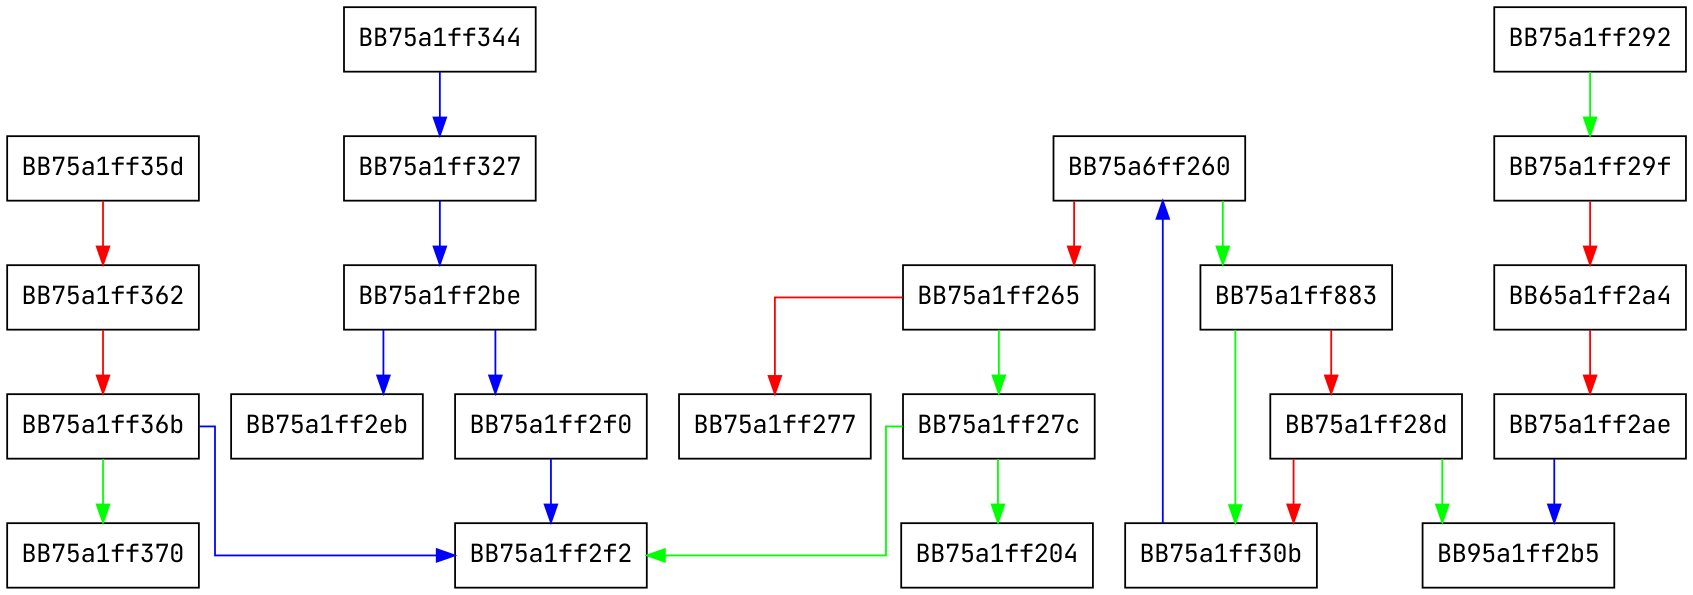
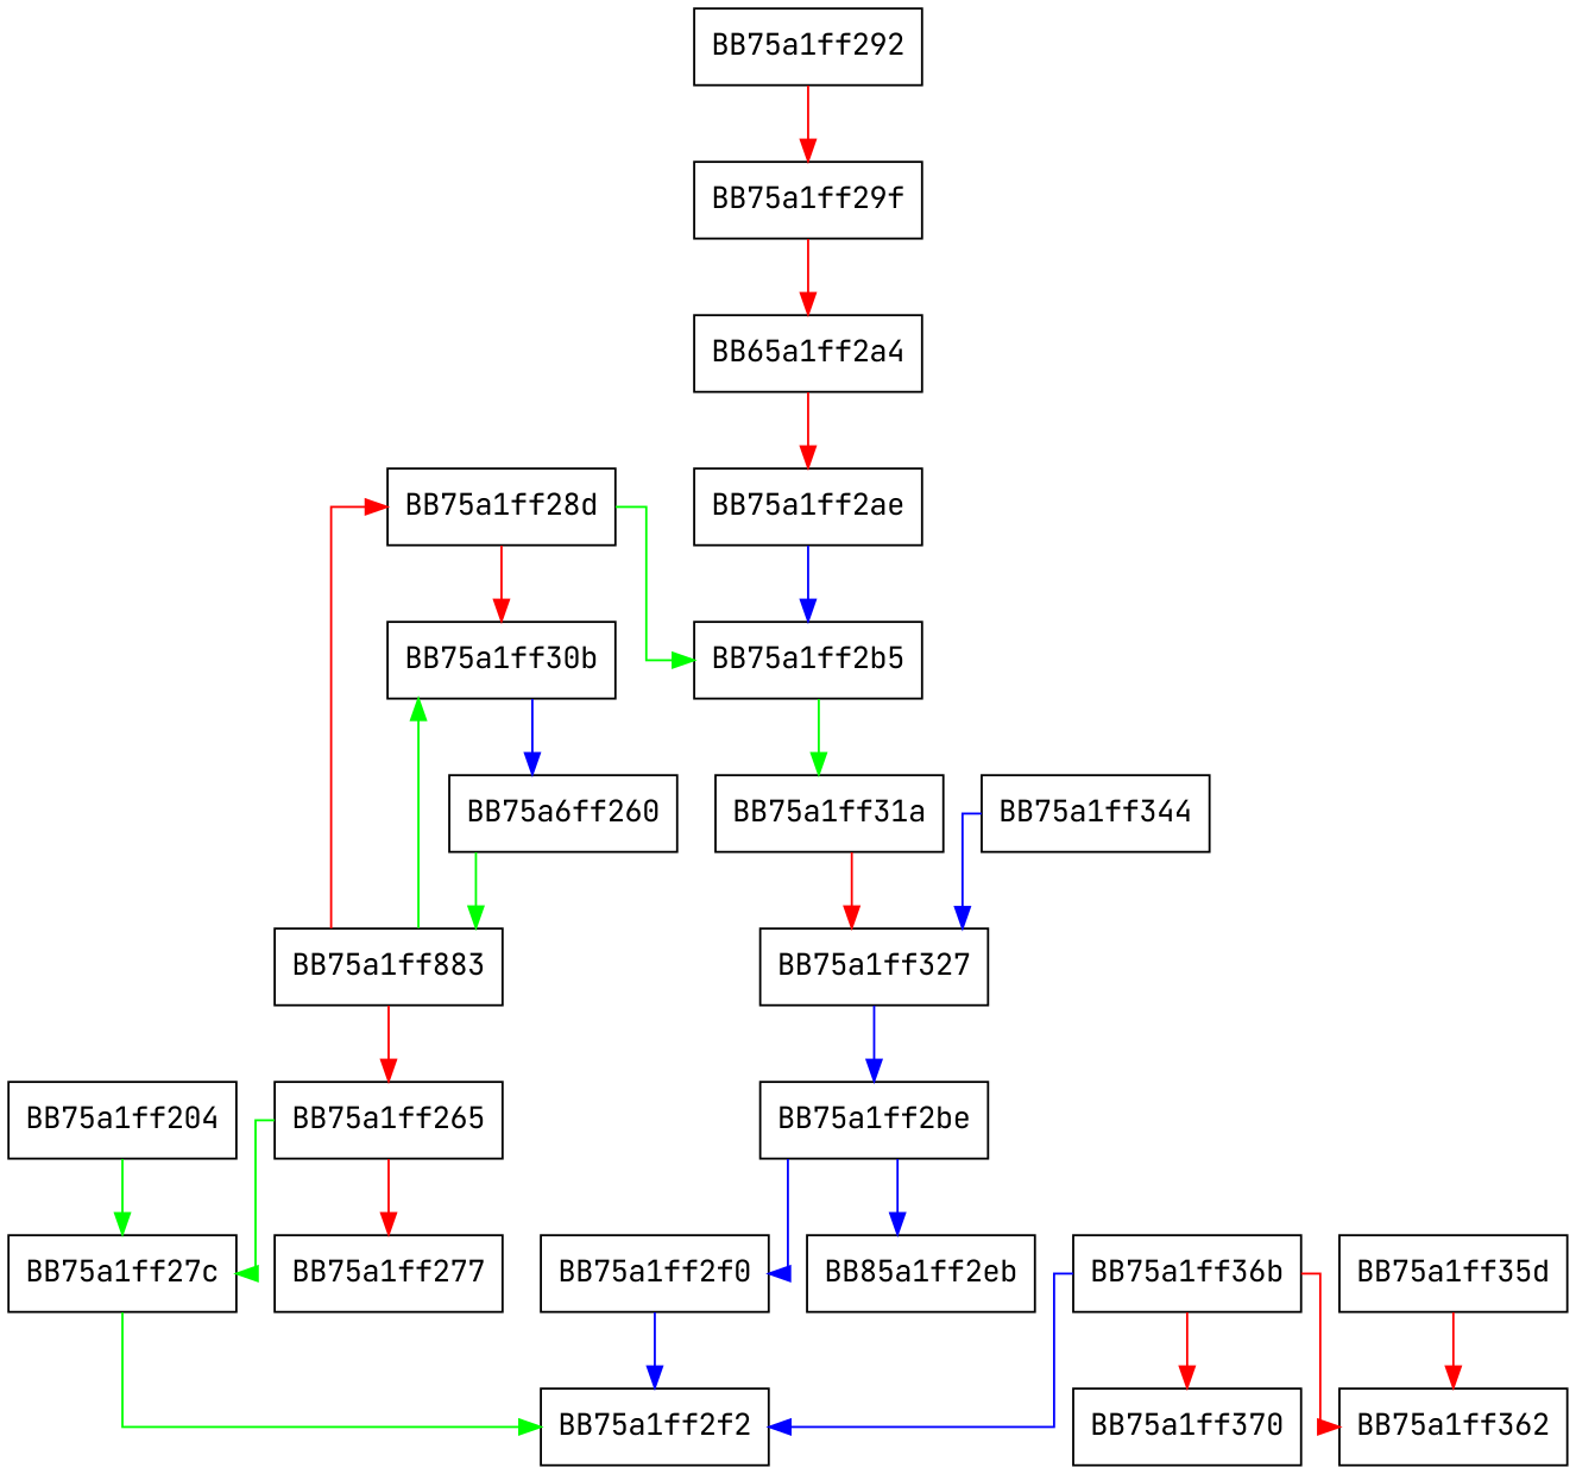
  digraph {
    fontname="JetBrains Mono"
    splines=ortho
    node [fontname="JetBrains Mono" shape=box]
    edge [color=red fontname="JetBrains Mono"]
    BB75a1ff204
    BB75a1ff27c
    BB75a1ff2f2
    n4 [label=BB75a6ff260]
    n5 [label=BB75a1ff883]
    BB75a1ff265
    BB75a1ff30b
    BB75a1ff28d
    BB75a1ff277
-   BB75a1ff2b5 [label=BB95a1ff2b5]
+   BB75a1ff2b5
+   BB75a1ff31a
    BB75a1ff292
    BB75a1ff29f
    BB75a1ff327
    BB75a1ff2be
    BB75a1ff2f0
-   BB75a1ff2eb
+   BB75a1ff2eb [label=BB85a1ff2eb]
    n18 [label=BB65a1ff2a4]
    BB75a1ff2ae
    BB75a1ff362
    BB75a1ff36b
    BB75a1ff35d
    BB75a1ff344
    BB75a1ff370
-   BB75a1ff27c -> BB75a1ff204 [color=green]
+   BB75a1ff204 -> BB75a1ff27c [color=green]
    BB75a1ff27c -> BB75a1ff2f2 [color=green]
    n4 -> n5 [color=green]
-   n4 -> BB75a1ff265
+   n5 -> BB75a1ff265
    n5 -> BB75a1ff30b [color=green]
    n5 -> BB75a1ff28d
    BB75a1ff265 -> BB75a1ff27c [color=green]
    BB75a1ff265 -> BB75a1ff277
    BB75a1ff30b -> n4 [color=blue]
    BB75a1ff28d -> BB75a1ff30b
    BB75a1ff28d -> BB75a1ff2b5 [color=green]
-   BB75a1ff292 -> BB75a1ff29f [color=green]
+   BB75a1ff2b5 -> BB75a1ff31a [color=green]
+   BB75a1ff31a -> BB75a1ff327
+   BB75a1ff292 -> BB75a1ff29f
    BB75a1ff29f -> n18
    BB75a1ff327 -> BB75a1ff2be [color=blue]
    BB75a1ff2be -> BB75a1ff2f0 [color=blue]
    BB75a1ff2be -> BB75a1ff2eb [color=blue]
    BB75a1ff2f0 -> BB75a1ff2f2 [color=blue]
    n18 -> BB75a1ff2ae
    BB75a1ff2ae -> BB75a1ff2b5 [color=blue]
-   BB75a1ff362 -> BB75a1ff36b
+   BB75a1ff36b -> BB75a1ff362
    BB75a1ff36b -> BB75a1ff2f2 [color=blue]
-   BB75a1ff36b -> BB75a1ff370 [color=green]
+   BB75a1ff36b -> BB75a1ff370
    BB75a1ff35d -> BB75a1ff362
    BB75a1ff344 -> BB75a1ff327 [color=blue]
  }
